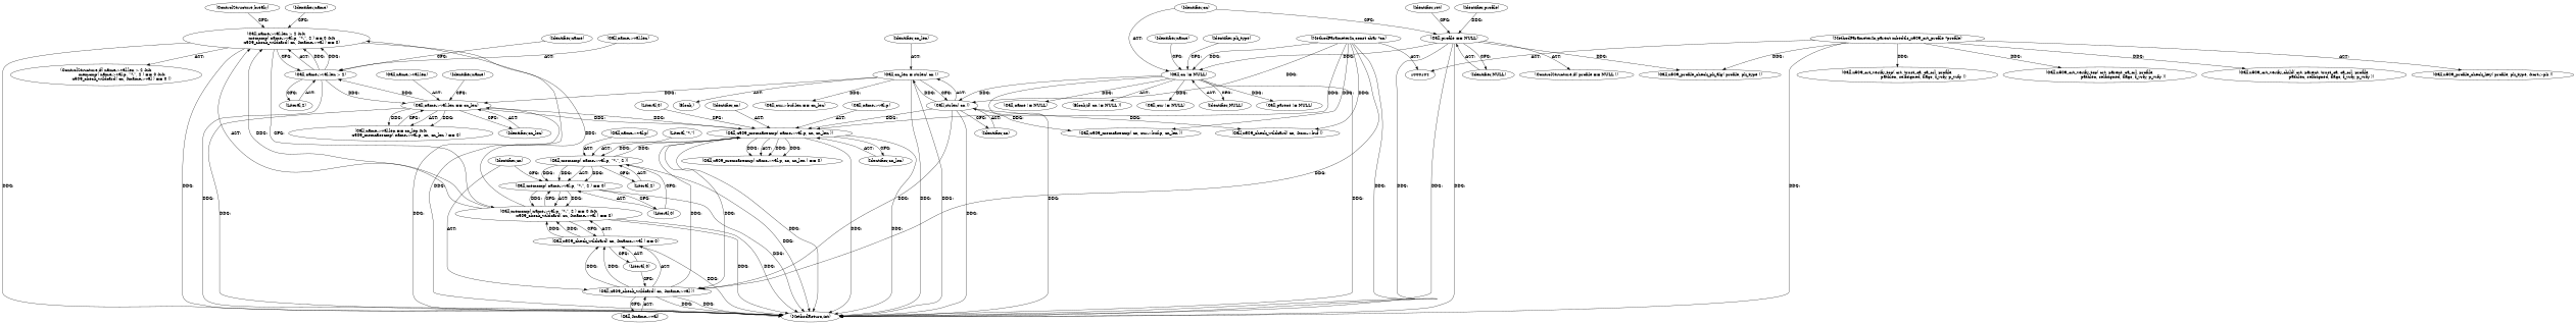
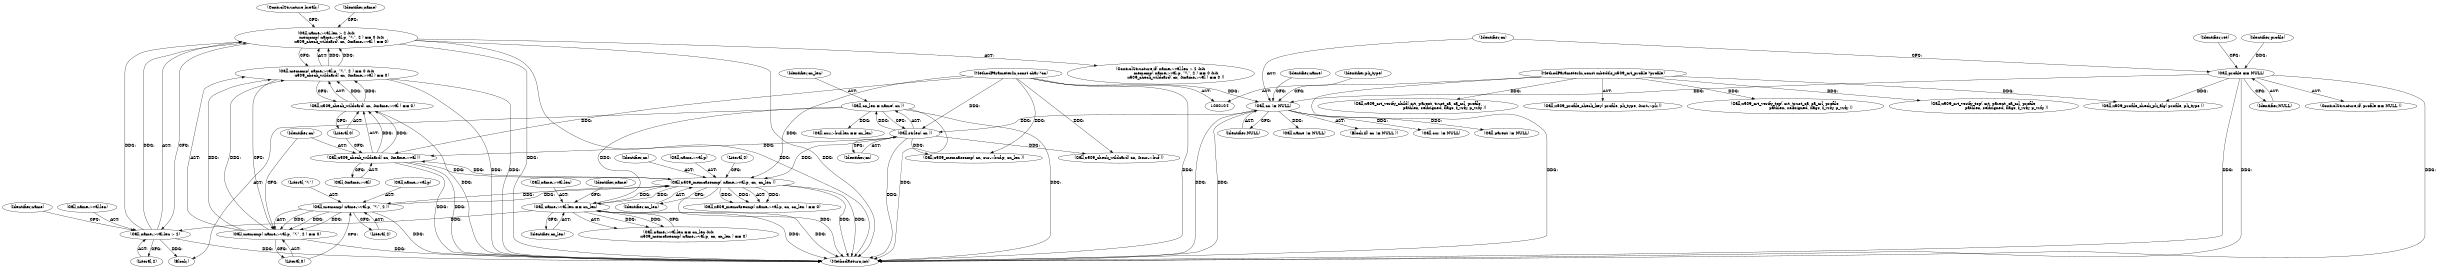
  digraph {
    n1 [label="(Call,name->val.len > 2 &&\n                        memcmp( name->val.p, \"*.\", 2 ) == 0 &&\n                        x509_check_wildcard( cn, &name->val ) == 0)"]
    n2 [label="(Call,name->val.len > 2)"]
    n3 [label="(Call,memcmp( name->val.p, \"*.\", 2 ) == 0 &&\n                        x509_check_wildcard( cn, &name->val ) == 0)"]
    n4 [label="(MethodReturn,int)"]
    n5 [label="(ControlStructure,if( name->val.len > 2 &&\n                        memcmp( name->val.p, \"*.\", 2 ) == 0 &&\n                        x509_check_wildcard( cn, &name->val ) == 0 ))"]
    n6 [label="(Call,name->val.len == cn_len)"]
    n7 [label="(Literal,2)"]
    n8 [label="(Call,memcmp( name->val.p, \"*.\", 2 ) == 0)"]
    n9 [label="(Call,x509_check_wildcard( cn, &name->val ) == 0)"]
    n10 [label="(Call,x509_memcasecmp( name->val.p, cn, cn_len ))"]
    n11 [label="(Call,name->val.len == cn_len &&\n                        x509_memcasecmp( name->val.p, cn, cn_len ) == 0)"]
    n12 [label="(Identifier,cn_len)"]
    n13 [label="(Call,memcmp( name->val.p, \"*.\", 2 ))"]
    n14 [label="(Call,x509_check_wildcard( cn, &name->val ))"]
    n15 [label="(Call,x509_memcasecmp( name->val.p, cn, cn_len ) == 0)"]
    n16 [label="(Identifier,cn_len)"]
    n17 [label="(Literal,2)"]
    n18 [label="(Call,&name->val)"]
    n19 [label="(Literal,0)"]
    n20 [label="(Literal,0)"]
    n21 [label="(Call,strlen( cn ))"]
-   n22 [label="(Call,cn_len = strlen( cn ))"]
+   n22 [label="(Call,cn_len = name( cn ))"]
    n23 [label="(Call,x509_check_wildcard( cn, &cur->buf ))"]
    n24 [label="(Call,x509_memcasecmp( cn, cur->buf.p, cn_len ))"]
    n25 [label="(Identifier,cn)"]
    n26 [label="(Block,)"]
    n27 [label="(Call,cur->buf.len == cn_len)"]
    n28 [label="(Call,cn != NULL)"]
    n29 [label="(Call,parent != NULL)"]
    n30 [label="(Identifier,NULL)"]
    n31 [label="(Call,name != NULL)"]
    n32 [label="(Block,if( cn != NULL ))"]
    n33 [label="(Call,cur != NULL)"]
    n34 [label="(MethodParameterIn,const char *cn)"]
    1000104
    n36 [label="(Call,profile == NULL)"]
    n37 [label="(Identifier,NULL)"]
    n38 [label="(Call,x509_profile_check_pk_alg( profile, pk_type ))"]
    n39 [label="(ControlStructure,if( profile == NULL ))"]
-   n40 [label="(MethodParameterIn,parent mbedtls_x509_crt_profile *profile)"]
+   n40 [label="(MethodParameterIn,const mbedtls_x509_crt_profile *profile)"]
    n41 [label="(Call,x509_crt_verify_child( crt, parent, trust_ca, ca_crl, profile,\n                                          pathlen, selfsigned, flags, f_vrfy, p_vrfy ))"]
    n42 [label="(Call,x509_profile_check_key( profile, pk_type, &crt->pk ))"]
    n43 [label="(Call,x509_crt_verify_top( crt, trust_ca, ca_crl, profile,\n                                        pathlen, selfsigned, flags, f_vrfy, p_vrfy ))"]
    n44 [label="(Call,x509_crt_verify_top( crt, parent, ca_crl, profile,\n                                    pathlen, selfsigned, flags, f_vrfy, p_vrfy ))"]
    n45 [label="(Identifier,name)"]
    n46 [label="(Identifier,name)"]
    n47 [label="(Identifier,cn)"]
    n48 [label="(Call,name->val.len)"]
    n49 [label="(Identifier,pk_type)"]
    n50 [label="(ControlStructure,break;)"]
    n51 [label="(Identifier,cn)"]
    n52 [label="(Call,name->val.p)"]
    n53 [label="(Literal,0)"]
    n54 [label="(Identifier,name)"]
    n55 [label="(Call,name->val.p)"]
    n56 [label="(Identifier,cn_len)"]
    n57 [label="(Literal,\"*.\")"]
    n58 [label="(Identifier,cn)"]
    n59 [label="(Call,name->val.len)"]
    n60 [label="(Identifier,name)"]
    n61 [label="(Identifier,ret)"]
    n62 [label="(Identifier,profile)"]
    n1 -> n2 [label="CFG: "]
    n1 -> n3 [label="CFG: "]
    n1 -> n4 [label="DDG: "]
    n1 -> n4 [label="DDG: "]
    n1 -> n4 [label="DDG: "]
    n1 -> n5 [label="AST: "]
    n2 -> n1 [label="AST: "]
    n2 -> n1 [label="DDG: "]
    n2 -> n1 [label="DDG: "]
    n2 -> n4 [label="DDG: "]
-   n2 -> n6 [label="DDG: "]
+   n2 -> n26 [label="DDG: "]
    n2 -> n7 [label="CFG: "]
    n3 -> n1 [label="AST: "]
    n3 -> n1 [label="DDG: "]
    n3 -> n1 [label="DDG: "]
    n3 -> n4 [label="DDG: "]
    n3 -> n4 [label="DDG: "]
    n3 -> n8 [label="CFG: "]
    n3 -> n9 [label="CFG: "]
    n6 -> n2 [label="DDG: "]
    n6 -> n4 [label="DDG: "]
    n6 -> n4 [label="DDG: "]
    n6 -> n10 [label="DDG: "]
    n6 -> n11 [label="AST: "]
    n6 -> n11 [label="DDG: "]
    n6 -> n11 [label="DDG: "]
    n6 -> n12 [label="CFG: "]
    n7 -> n2 [label="AST: "]
    n8 -> n3 [label="AST: "]
    n8 -> n3 [label="DDG: "]
    n8 -> n3 [label="DDG: "]
    n8 -> n4 [label="DDG: "]
    n8 -> n19 [label="CFG: "]
    n9 -> n3 [label="AST: "]
    n9 -> n3 [label="DDG: "]
    n9 -> n3 [label="DDG: "]
    n9 -> n4 [label="DDG: "]
    n9 -> n20 [label="CFG: "]
    n10 -> n4 [label="DDG: "]
    n10 -> n4 [label="DDG: "]
    n10 -> n4 [label="DDG: "]
    n10 -> n6 [label="DDG: "]
    n10 -> n13 [label="DDG: "]
    n10 -> n14 [label="DDG: "]
    n10 -> n15 [label="AST: "]
    n10 -> n15 [label="DDG: "]
    n10 -> n15 [label="DDG: "]
    n10 -> n15 [label="DDG: "]
    n10 -> n16 [label="CFG: "]
    n11 -> n6 [label="CFG: "]
    n12 -> n6 [label="AST: "]
    n13 -> n4 [label="DDG: "]
    n13 -> n8 [label="AST: "]
    n13 -> n8 [label="DDG: "]
    n13 -> n8 [label="DDG: "]
    n13 -> n8 [label="DDG: "]
    n13 -> n10 [label="DDG: "]
    n13 -> n17 [label="CFG: "]
    n14 -> n4 [label="DDG: "]
    n14 -> n4 [label="DDG: "]
    n14 -> n9 [label="AST: "]
    n14 -> n9 [label="DDG: "]
    n14 -> n9 [label="DDG: "]
    n14 -> n10 [label="DDG: "]
    n14 -> n18 [label="CFG: "]
    n16 -> n10 [label="AST: "]
    n17 -> n13 [label="AST: "]
    n18 -> n14 [label="AST: "]
    n19 -> n8 [label="AST: "]
    n19 -> n13 [label="CFG: "]
    n20 -> n9 [label="AST: "]
    n20 -> n14 [label="CFG: "]
    n21 -> n4 [label="DDG: "]
    n21 -> n10 [label="DDG: "]
    n21 -> n14 [label="DDG: "]
    n21 -> n22 [label="AST: "]
    n21 -> n22 [label="DDG: "]
    n21 -> n23 [label="DDG: "]
    n21 -> n24 [label="DDG: "]
    n21 -> n25 [label="CFG: "]
    n22 -> n4 [label="DDG: "]
    n22 -> n4 [label="DDG: "]
    n22 -> n6 [label="DDG: "]
    n22 -> n21 [label="CFG: "]
    n22 -> n26 [label="AST: "]
    n22 -> n27 [label="DDG: "]
    n25 -> n21 [label="AST: "]
    n28 -> n4 [label="DDG: "]
    n28 -> n4 [label="DDG: "]
    n28 -> n21 [label="DDG: "]
    n28 -> n29 [label="DDG: "]
    n28 -> n30 [label="CFG: "]
    n28 -> n31 [label="DDG: "]
    n28 -> n32 [label="AST: "]
    n28 -> n33 [label="DDG: "]
    n30 -> n28 [label="AST: "]
    n34 -> n4 [label="DDG: "]
    n34 -> n10 [label="DDG: "]
    n34 -> n14 [label="DDG: "]
    n34 -> n21 [label="DDG: "]
    n34 -> n23 [label="DDG: "]
    n34 -> n24 [label="DDG: "]
    n34 -> n28 [label="DDG: "]
    n34 -> 1000104 [label="AST: "]
    n36 -> n4 [label="DDG: "]
    n36 -> n4 [label="DDG: "]
    n36 -> n4 [label="DDG: "]
    n36 -> n28 [label="DDG: "]
    n36 -> n37 [label="CFG: "]
    n36 -> n38 [label="DDG: "]
    n36 -> n39 [label="AST: "]
    n37 -> n36 [label="AST: "]
    n40 -> n4 [label="DDG: "]
    n40 -> 1000104 [label="AST: "]
    n40 -> n38 [label="DDG: "]
    n40 -> n41 [label="DDG: "]
    n40 -> n42 [label="AST: "]
    n40 -> n43 [label="DDG: "]
    n40 -> n44 [label="DDG: "]
    n45 -> n6 [label="CFG: "]
    n46 -> n2 [label="CFG: "]
    n47 -> n10 [label="AST: "]
    n48 -> n6 [label="AST: "]
    n49 -> n28 [label="CFG: "]
    n50 -> n1 [label="CFG: "]
    n51 -> n28 [label="AST: "]
    n51 -> n36 [label="CFG: "]
    n52 -> n10 [label="AST: "]
    n53 -> n10 [label="CFG: "]
    n54 -> n1 [label="CFG: "]
    n55 -> n13 [label="AST: "]
    n56 -> n22 [label="AST: "]
    n57 -> n13 [label="AST: "]
    n58 -> n8 [label="CFG: "]
    n58 -> n14 [label="AST: "]
    n59 -> n2 [label="AST: "]
    n60 -> n28 [label="CFG: "]
    n61 -> n36 [label="CFG: "]
    n62 -> n36 [label="DDG: "]
  }
